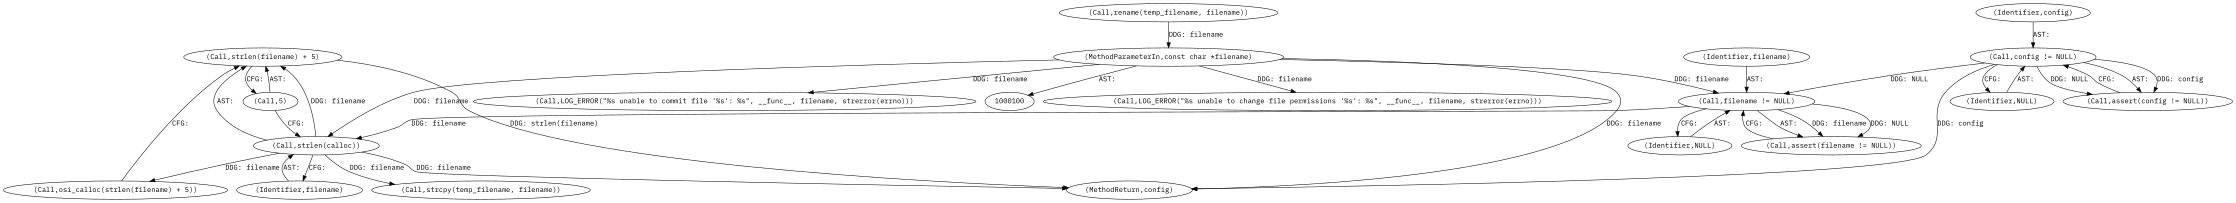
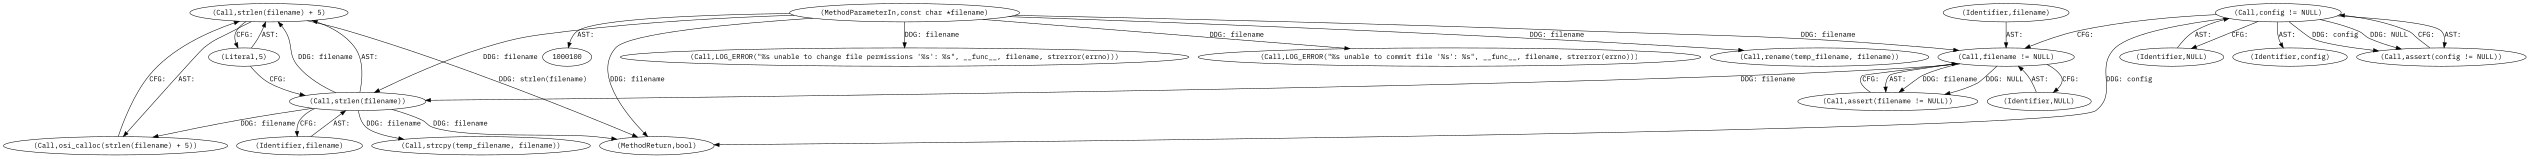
  digraph {
    fontname="IBM Plex Mono"
    node [fontname="IBM Plex Mono"]
    edge [fontname="IBM Plex Mono"]
    n1 [label="(Call,strlen(filename) + 5)"]
    n2 [label="(Call,osi_calloc(strlen(filename) + 5))"]
-   n3 [label="(Call,5)"]
-   n4 [label="(MethodReturn,config)"]
-   n5 [label="(Call,strlen(calloc))"]
+   n3 [label="(Literal,5)"]
+   n4 [label="(MethodReturn,bool)"]
+   n5 [label="(Call,strlen(filename))"]
    n6 [label="(Identifier,filename)"]
    n7 [label="(Call,strcpy(temp_filename, filename))"]
    n8 [label="(Call,filename != NULL)"]
    n9 [label="(Identifier,NULL)"]
    n10 [label="(Call,assert(filename != NULL))"]
    n11 [label="(MethodParameterIn,const char *filename)"]
    n12 [label="(Call,LOG_ERROR(\"%s unable to change file permissions '%s': %s\", __func__, filename, strerror(errno)))"]
    n13 [label="(Call,LOG_ERROR(\"%s unable to commit file '%s': %s\", __func__, filename, strerror(errno)))"]
    n14 [label="(Call,rename(temp_filename, filename))"]
    1000100
    n16 [label="(Call,config != NULL)"]
    n17 [label="(Identifier,NULL)"]
    n18 [label="(Call,assert(config != NULL))"]
    n19 [label="(Identifier,config)"]
    n20 [label="(Identifier,filename)"]
+   n1 -> n2 [label="AST: "]
    n1 -> n3 [label="CFG: "]
    n1 -> n4 [label="DDG: strlen(filename)"]
    n2 -> n1 [label="CFG: "]
    n3 -> n1 [label="AST: "]
    n3 -> n5 [label="CFG: "]
    n5 -> n1 [label="AST: "]
    n5 -> n1 [label="DDG: filename"]
    n5 -> n2 [label="DDG: filename"]
    n5 -> n4 [label="DDG: filename"]
    n5 -> n6 [label="CFG: "]
    n5 -> n7 [label="DDG: filename"]
    n6 -> n5 [label="AST: "]
    n8 -> n5 [label="DDG: filename"]
    n8 -> n9 [label="CFG: "]
    n8 -> n10 [label="AST: "]
    n8 -> n10 [label="DDG: filename"]
    n8 -> n10 [label="DDG: NULL"]
    n9 -> n8 [label="AST: "]
    n10 -> n8 [label="CFG: "]
    n11 -> n4 [label="DDG: filename"]
    n11 -> n5 [label="DDG: filename"]
    n11 -> n8 [label="DDG: filename"]
    n11 -> n12 [label="DDG: filename"]
    n11 -> n13 [label="DDG: filename"]
-   n14 -> n11 [label="DDG: filename"]
+   n11 -> n14 [label="DDG: filename"]
    n11 -> 1000100 [label="AST: "]
    n16 -> n4 [label="DDG: config"]
-   n16 -> n8 [label="DDG: NULL"]
+   n16 -> n8 [label="CFG: "]
    n16 -> n17 [label="CFG: "]
    n16 -> n18 [label="AST: "]
    n16 -> n18 [label="DDG: config"]
    n16 -> n18 [label="DDG: NULL"]
    n17 -> n16 [label="AST: "]
    n18 -> n16 [label="CFG: "]
-   n19 -> n16 [label="AST: "]
+   n16 -> n19 [label="AST: "]
    n20 -> n8 [label="AST: "]
  }
